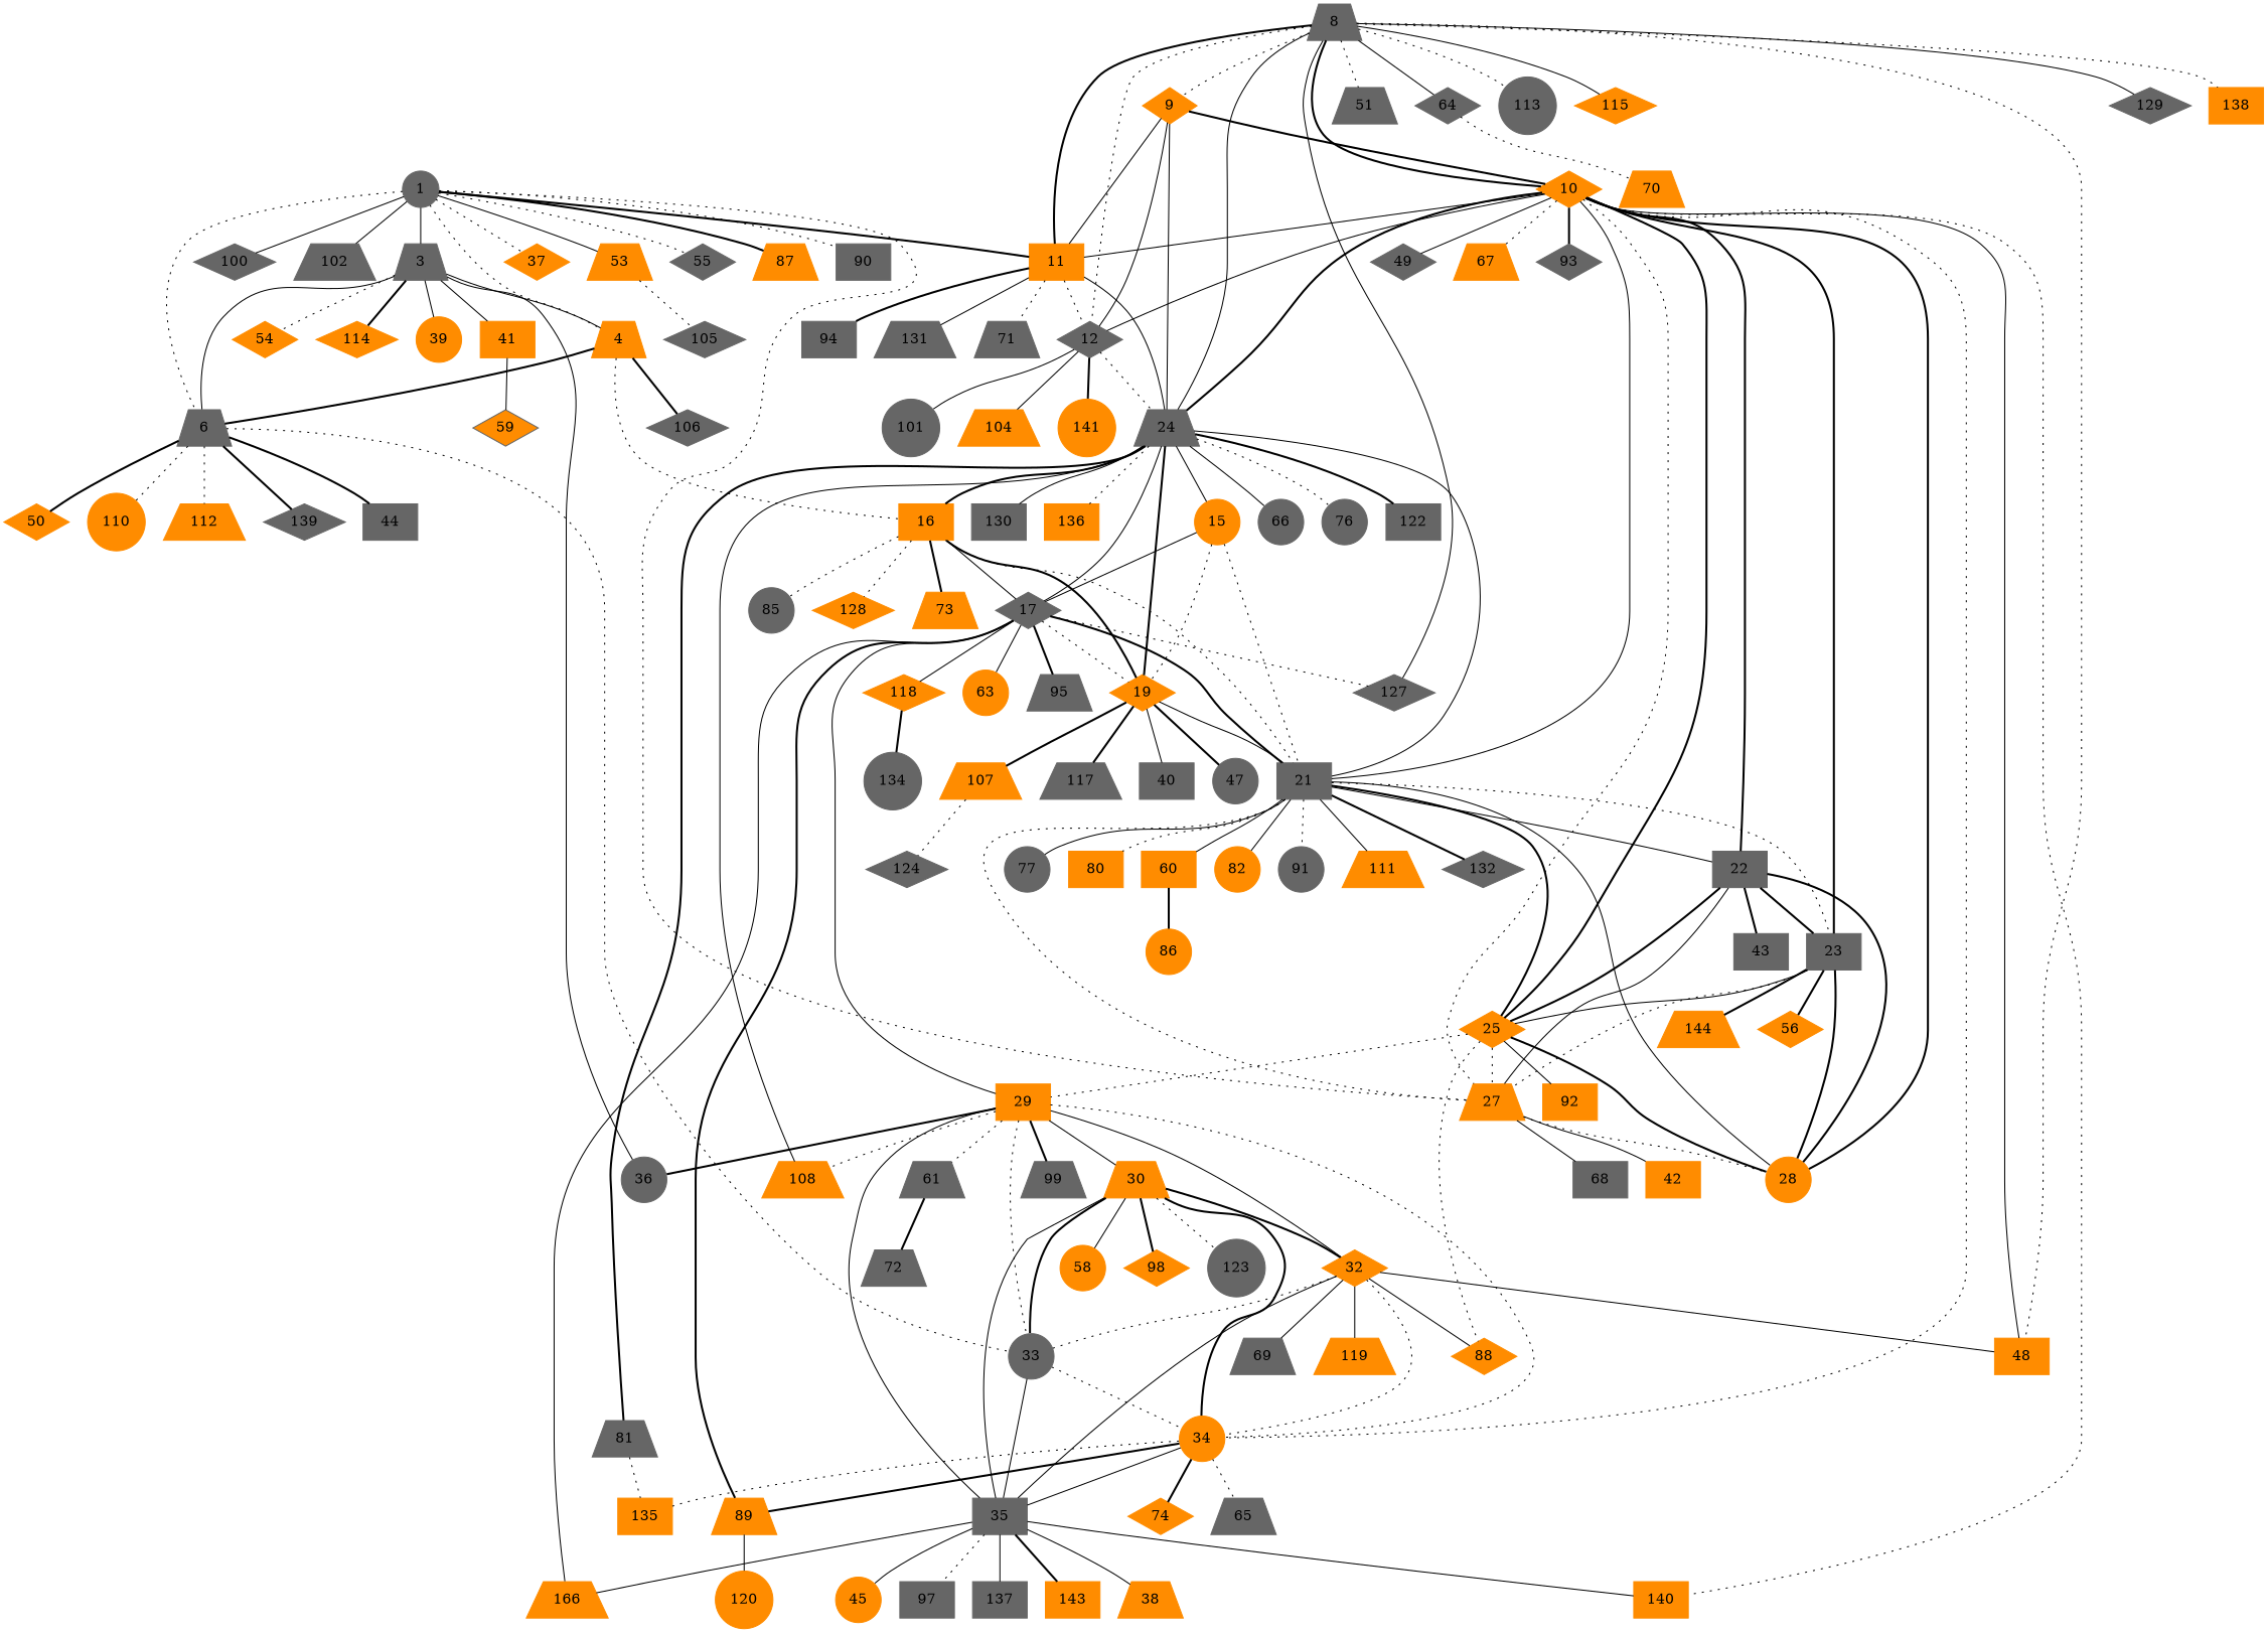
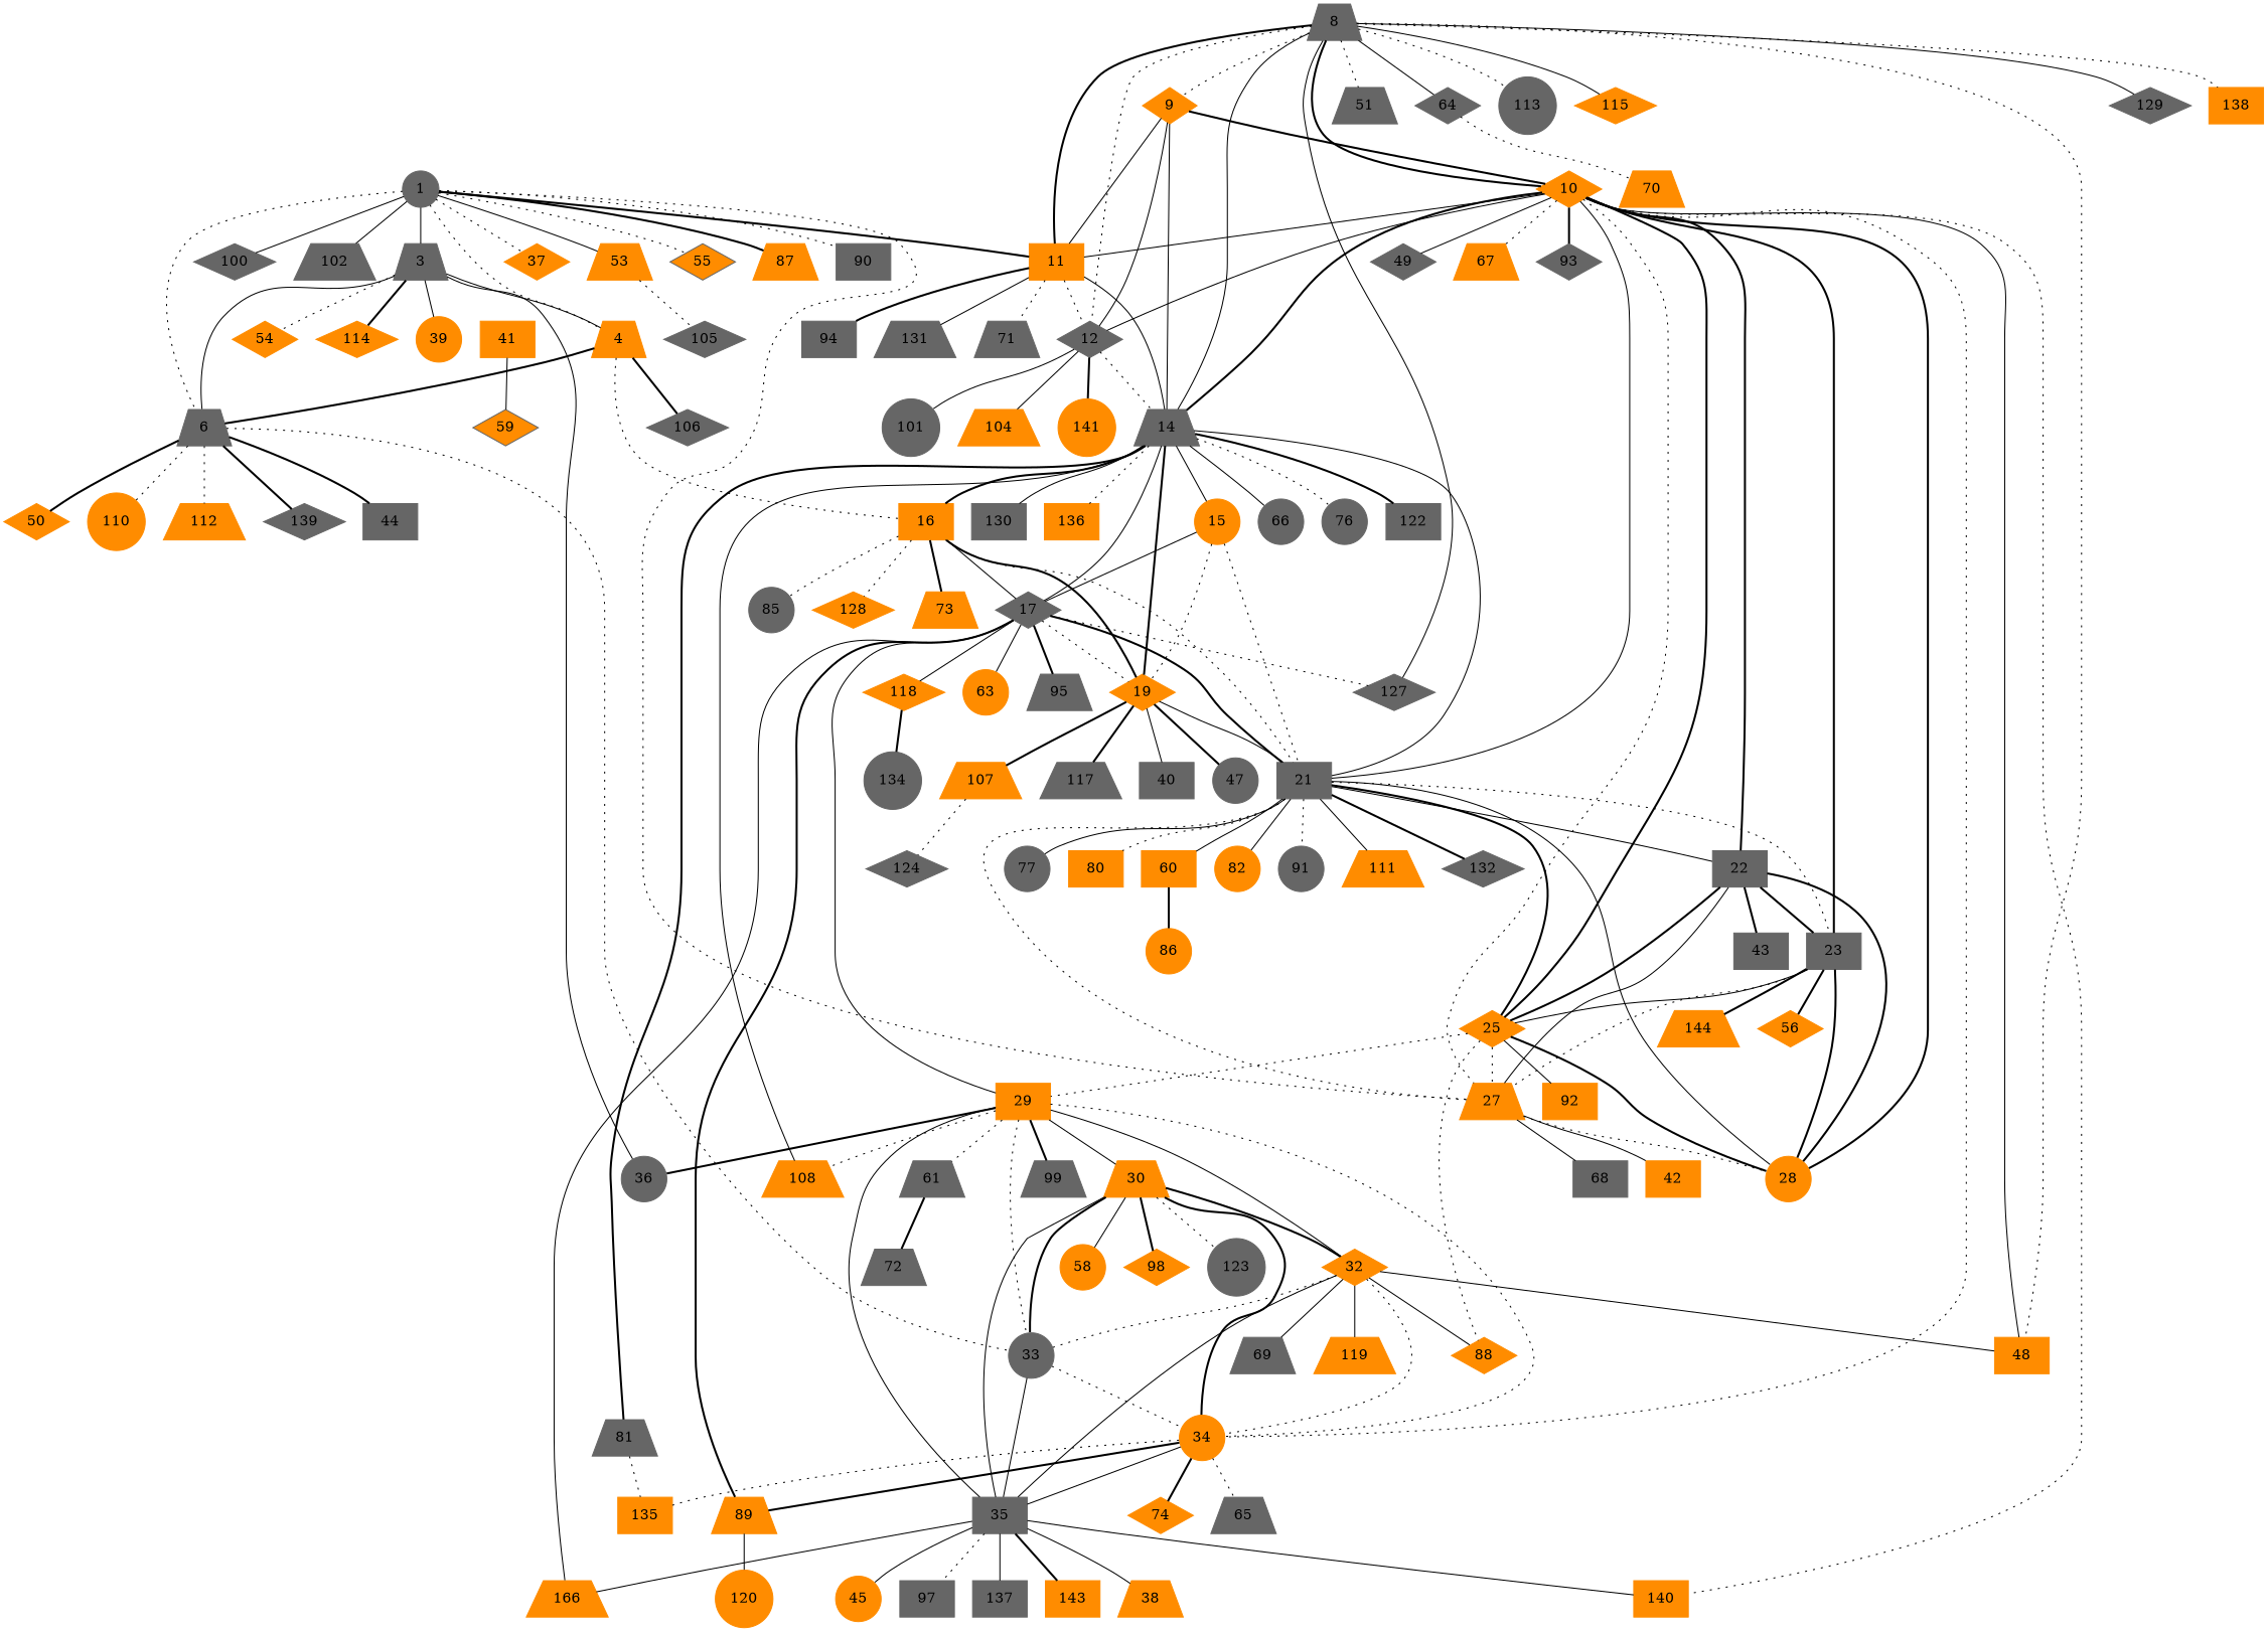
  graph {
    node [color=darkorange shape=trapezium style=filled]
    edge [style=solid]
    1 [color=gray40 shape=circle super="+2"]
    3 [color=gray40 super="+5"]
    4 [super="+103"]
    6 [color=gray40 super="+7"]
    11 [shape=box super="+13"]
    27 [super="+52"]
    37 [shape=diamond super="+142"]
    53
-   55 [color=gray40 shape=diamond]
+   55 [color=gray40 shape=diamond fillcolor=darkorange]
    87
    90 [color=gray40 shape=box]
    100 [color=gray40 shape=diamond]
    102 [color=gray40]
    36 [color=gray40 shape=circle super="+57"]
    39 [shape=circle]
    41 [shape=box]
    54 [shape=diamond]
    114 [shape=diamond]
    16 [shape=box]
    106 [color=gray40 shape=diamond]
    33 [color=gray40 shape=circle]
    44 [color=gray40 shape=box]
    50 [shape=diamond]
    110 [shape=circle]
    112
    139 [color=gray40 shape=diamond]
    12 [color=gray40 shape=diamond]
-   14 [color=gray40 super="+18" label=24]
+   14 [color=gray40 super="+18"]
    71 [color=gray40]
    94 [color=gray40 shape=box]
    131 [color=gray40]
    28 [shape=circle]
    42 [shape=box]
    68 [color=gray40 shape=box]
    105 [color=gray40 shape=diamond]
    59 [color=gray40 fillcolor=darkorange shape=diamond]
    21 [color=gray40 shape=box super="+24"]
    17 [color=gray40 shape=diamond super="+62"]
    19 [shape=diamond super="+20"]
    73 [super="+146"]
    85 [color=gray40 shape=circle]
    128 [shape=diamond]
    34 [shape=circle super="+84"]
    35 [color=gray40 shape=box super="+109"]
    8 [color=gray40 super="+83"]
    9 [shape=diamond super="+75"]
    10 [shape=diamond super="+26"]
    48 [shape=box]
    51 [color=gray40]
    64 [color=gray40 shape=diamond]
    113 [color=gray40 shape=circle]
    115 [shape=diamond]
    127 [color=gray40 shape=diamond]
    129 [color=gray40 shape=diamond]
    138 [shape=box]
    22 [color=gray40 shape=box]
    23 [color=gray40 shape=box super="+145"]
    25 [shape=diamond super="+133"]
    49 [color=gray40 shape=diamond]
    67
    93 [color=gray40 shape=diamond]
    140 [shape=box]
    101 [color=gray40 shape=circle]
    104
    141 [shape=circle]
    15 [shape=circle]
    66 [color=gray40 shape=circle]
    76 [color=gray40 shape=circle]
    81 [color=gray40]
    108
    122 [color=gray40 shape=box]
    130 [color=gray40 shape=box]
    136 [shape=box]
    70
    60 [shape=box]
    77 [color=gray40 shape=circle]
    80 [shape=box]
    82 [shape=circle]
    91 [color=gray40 shape=circle]
    111
    132 [color=gray40 shape=diamond]
    43 [color=gray40 shape=box super="+78"]
    56 [shape=diamond]
    144
    29 [shape=box super="+116"]
    88 [shape=diamond]
    92 [shape=box]
    89
    65 [color=gray40]
    74 [shape=diamond]
    135 [shape=box]
    63 [shape=circle]
    95 [color=gray40]
    118 [shape=diamond]
    n95 [label=166]
    40 [color=gray40 shape=box]
    47 [color=gray40 shape=circle]
    107 [super="+125"]
    117 [color=gray40]
    30 [super="+31"]
    32 [shape=diamond super="+79"]
    61 [color=gray40]
    99 [color=gray40]
    120 [shape=circle]
    134 [color=gray40 shape=circle]
    124 [color=gray40 shape=diamond]
    86 [shape=circle]
    58 [shape=circle super="+96"]
    98 [shape=diamond]
    123 [color=gray40 shape=circle]
    69 [color=gray40]
    119
    38
    45 [shape=circle]
    97 [color=gray40 shape=box]
    137 [color=gray40 shape=box]
    143 [shape=box]
    72 [color=gray40]
    1 -- 3 [weight=4]
    1 -- 4 [style=dotted weight=2]
    1 -- 6 [style=dotted weight=4]
    1 -- 11 [style=bold]
    1 -- 27 [style=dotted]
    1 -- 37 [style=dotted]
    1 -- 53
    1 -- 55 [style=dotted]
    1 -- 87 [style=bold]
    1 -- 90 [style=dotted]
    1 -- 100
    1 -- 102
    3 -- 4 [weight=2]
    3 -- 6 [weight=4]
    3 -- 36
    3 -- 39
-   3 -- 41
    3 -- 54 [style=dotted]
    3 -- 114 [style=bold]
    4 -- 6 [style=bold weight=2]
    4 -- 16 [style=dotted]
    4 -- 106 [style=bold]
    6 -- 33 [style=dotted]
    6 -- 44 [style=bold]
    6 -- 50 [style=bold]
    6 -- 110 [style=dotted]
    6 -- 112 [style=dotted]
    6 -- 139 [style=bold]
    11 -- 12 [style=dotted weight=2]
    11 -- 14 [weight=2]
    11 -- 71 [style=dotted]
    11 -- 94 [style=bold]
    11 -- 131
    27 -- 28 [style=dotted]
    27 -- 42
    27 -- 68
    53 -- 105 [style=dotted]
    41 -- 59
    16 -- 21 [style=dotted]
    16 -- 17
    16 -- 19 [style=bold weight=2]
    16 -- 73 [style=bold]
    16 -- 85 [style=dotted]
    16 -- 128 [style=dotted]
    33 -- 34 [style=dotted]
    33 -- 35
    12 -- 14 [style=dotted]
    12 -- 101
    12 -- 104
    12 -- 141 [style=bold]
    14 -- 16 [style=bold]
    14 -- 21
    14 -- 17
    14 -- 19 [style=bold weight=2]
    14 -- 15
    14 -- 66
    14 -- 76 [style=dotted]
    14 -- 81 [style=bold]
    14 -- 108
    14 -- 122 [style=bold]
    14 -- 130
    14 -- 136 [style=dotted]
    21 -- 27 [style=dotted]
    21 -- 28
    21 -- 22
    21 -- 23 [style=dotted]
    21 -- 25 [style=bold]
    21 -- 60
    21 -- 77
    21 -- 80 [style=dotted]
    21 -- 82
    21 -- 91 [style=dotted]
    21 -- 111
    21 -- 132 [style=bold]
    17 -- 21 [style=bold]
    17 -- 19 [style=dotted weight=2]
    17 -- 127 [style=dotted]
    17 -- 29
    17 -- 89 [style=bold]
    17 -- 63
    17 -- 95 [style=bold]
    17 -- 118
    17 -- n95
    19 -- 21 [weight=2]
    19 -- 40
    19 -- 47 [style=bold]
    19 -- 107 [style=bold]
    19 -- 117 [style=bold]
    34 -- 35
    34 -- 89 [style=bold]
    34 -- 65 [style=dotted]
    34 -- 74 [style=bold]
    34 -- 135 [style=dotted]
    35 -- 140
    35 -- n95
    35 -- 38
    35 -- 45
    35 -- 97 [style=dotted]
    35 -- 137
    35 -- 143 [style=bold]
    8 -- 11 [style=bold weight=2]
    8 -- 12 [style=dotted]
    8 -- 14
    8 -- 9 [style=dotted]
    8 -- 10 [style=bold]
    8 -- 48 [style=dotted]
    8 -- 51 [style=dotted]
    8 -- 64
    8 -- 113 [style=dotted]
    8 -- 115
    8 -- 127
    8 -- 129
    8 -- 138 [style=dotted]
    9 -- 11 [weight=2]
    9 -- 12
    9 -- 14
    9 -- 10 [style=bold]
    10 -- 11 [weight=2]
    10 -- 27 [style=dotted]
    10 -- 12
    10 -- 14 [style=bold]
    10 -- 28 [style=bold]
    10 -- 21
    10 -- 34 [style=dotted]
    10 -- 48
    10 -- 22 [style=bold]
    10 -- 23 [style=bold]
    10 -- 25 [style=bold]
    10 -- 49
    10 -- 67 [style=dotted]
    10 -- 93 [style=bold]
    10 -- 140 [style=dotted]
    64 -- 70 [style=dotted]
    22 -- 27
    22 -- 28 [style=bold]
    22 -- 23 [style=bold]
    22 -- 25 [style=bold]
    22 -- 43 [style=bold]
    23 -- 27 [style=dotted]
    23 -- 28 [style=bold]
    23 -- 25
    23 -- 56 [style=bold]
    23 -- 144 [style=bold]
    25 -- 27 [style=dotted]
    25 -- 28 [style=bold]
    25 -- 29 [style=dotted]
    25 -- 88 [style=dotted]
    25 -- 92
    15 -- 21 [style=dotted]
    15 -- 17
    15 -- 19 [style=dotted weight=2]
    81 -- 135 [style=dotted]
    60 -- 86 [style=bold]
    29 -- 36 [style=bold]
    29 -- 33 [style=dotted]
    29 -- 34 [style=dotted]
    29 -- 35
    29 -- 108 [style=dotted]
    29 -- 30 [weight=2]
    29 -- 32
    29 -- 61 [style=dotted]
    29 -- 99 [style=bold]
    89 -- 120
    118 -- 134 [style=bold]
    107 -- 124 [style=dotted]
    30 -- 33 [style=bold weight=2]
    30 -- 34 [style=bold weight=2]
    30 -- 35 [weight=2]
    30 -- 32 [style=bold weight=2]
    30 -- 58
    30 -- 98 [style=bold]
    30 -- 123 [style=dotted]
    32 -- 33 [style=dotted]
    32 -- 34 [style=dotted]
    32 -- 35
    32 -- 48
    32 -- 88
    32 -- 69
    32 -- 119
    61 -- 72 [style=bold]
  }
